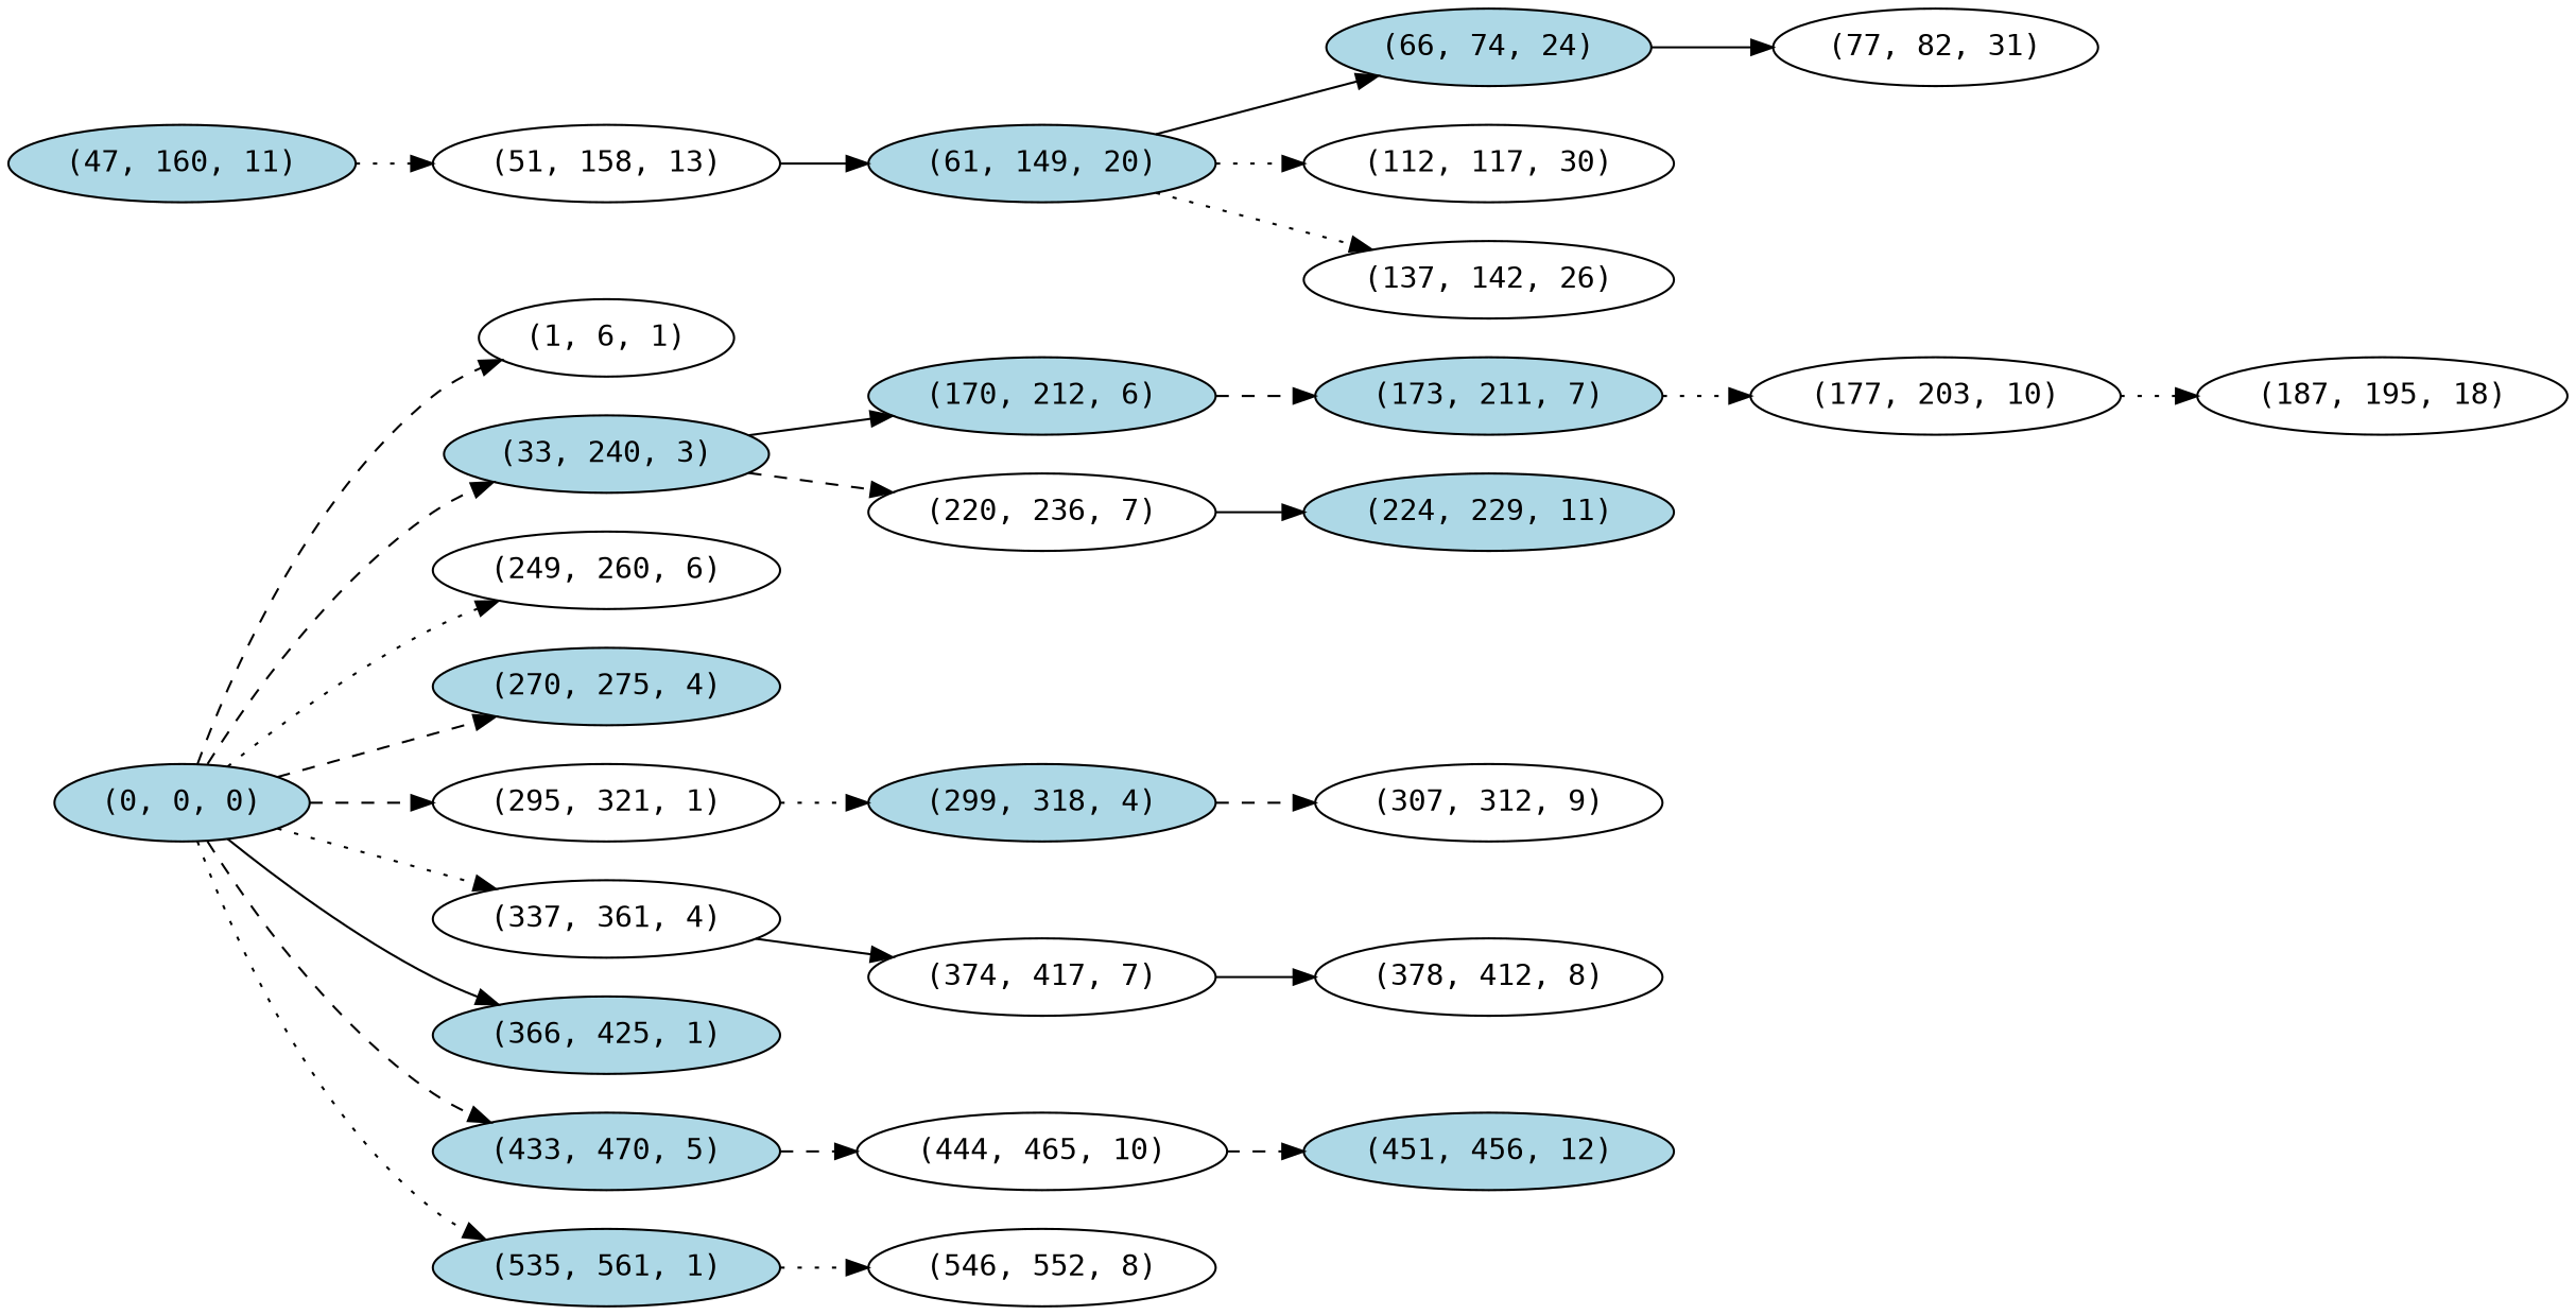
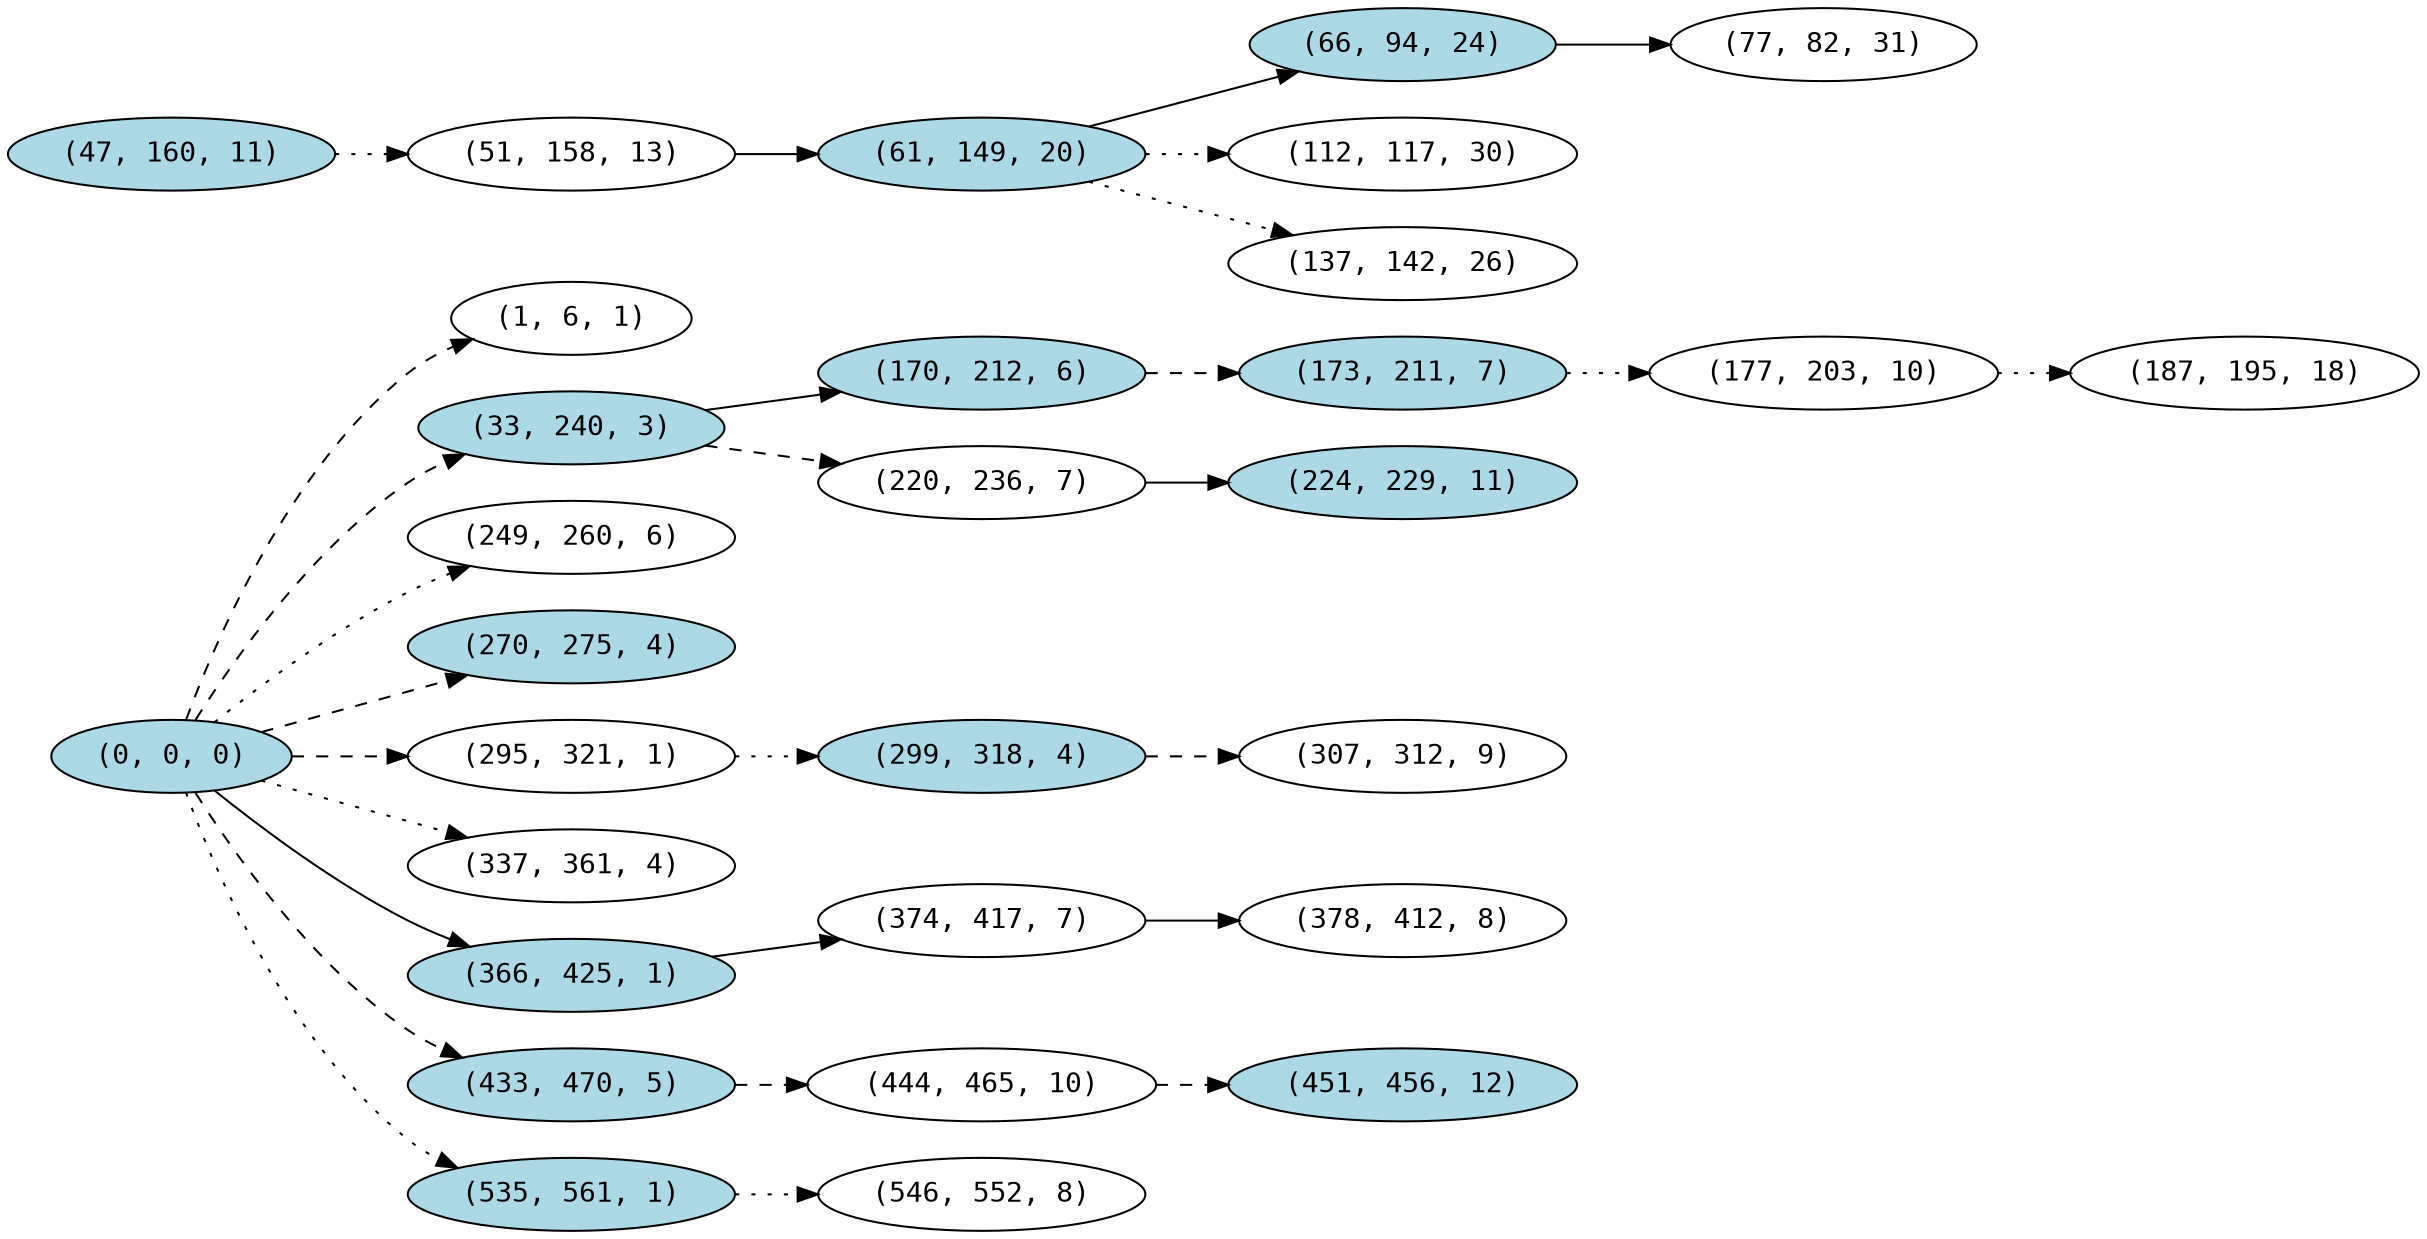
  digraph {
    fontname="DejaVu Sans Mono"
    rankdir=LR
    node [fillcolor=white fontname="DejaVu Sans Mono" style=filled]
    edge [fontname="DejaVu Sans Mono" style=dashed]
    "(0, 0, 0)" [fillcolor=lightblue]
    "(1, 6, 1)"
    "(33, 240, 3)" [fillcolor=lightblue]
    "(249, 260, 6)"
    "(270, 275, 4)" [fillcolor=lightblue]
    "(295, 321, 1)"
    "(337, 361, 4)"
    "(366, 425, 1)" [fillcolor=lightblue]
    "(433, 470, 5)" [fillcolor=lightblue]
    "(535, 561, 1)" [fillcolor=lightblue]
    "(170, 212, 6)" [fillcolor=lightblue]
    "(220, 236, 7)"
    "(299, 318, 4)" [fillcolor=lightblue]
    "(374, 417, 7)"
    "(444, 465, 10)"
    "(546, 552, 8)"
    "(47, 160, 11)" [fillcolor=lightblue]
    "(51, 158, 13)"
    "(173, 211, 7)" [fillcolor=lightblue]
    "(224, 229, 11)" [fillcolor=lightblue]
    "(61, 149, 20)" [fillcolor=lightblue]
-   "(66, 94, 24)" [fillcolor=lightblue label="(66, 74, 24)"]
+   "(66, 94, 24)" [fillcolor=lightblue]
    "(112, 117, 30)"
    "(137, 142, 26)"
    "(77, 82, 31)"
    "(177, 203, 10)"
    "(187, 195, 18)"
    "(307, 312, 9)"
    "(378, 412, 8)"
    "(451, 456, 12)" [fillcolor=lightblue]
    "(0, 0, 0)" -> "(1, 6, 1)"
    "(0, 0, 0)" -> "(33, 240, 3)"
    "(0, 0, 0)" -> "(249, 260, 6)" [style=dotted]
    "(0, 0, 0)" -> "(270, 275, 4)"
    "(0, 0, 0)" -> "(295, 321, 1)"
    "(0, 0, 0)" -> "(337, 361, 4)" [style=dotted]
    "(0, 0, 0)" -> "(366, 425, 1)" [style=solid]
    "(0, 0, 0)" -> "(433, 470, 5)"
    "(0, 0, 0)" -> "(535, 561, 1)" [style=dotted]
    "(33, 240, 3)" -> "(170, 212, 6)" [style=solid]
    "(33, 240, 3)" -> "(220, 236, 7)"
    "(295, 321, 1)" -> "(299, 318, 4)" [style=dotted]
-   "(337, 361, 4)" -> "(374, 417, 7)" [style=solid]
+   "(366, 425, 1)" -> "(374, 417, 7)" [style=solid]
    "(433, 470, 5)" -> "(444, 465, 10)"
    "(535, 561, 1)" -> "(546, 552, 8)" [style=dotted]
    "(170, 212, 6)" -> "(173, 211, 7)"
    "(220, 236, 7)" -> "(224, 229, 11)" [style=solid]
    "(299, 318, 4)" -> "(307, 312, 9)"
    "(374, 417, 7)" -> "(378, 412, 8)" [style=solid]
    "(444, 465, 10)" -> "(451, 456, 12)"
    "(47, 160, 11)" -> "(51, 158, 13)" [style=dotted]
    "(51, 158, 13)" -> "(61, 149, 20)" [style=solid]
    "(173, 211, 7)" -> "(177, 203, 10)" [style=dotted]
    "(61, 149, 20)" -> "(66, 94, 24)" [style=solid]
    "(61, 149, 20)" -> "(112, 117, 30)" [style=dotted]
    "(61, 149, 20)" -> "(137, 142, 26)" [style=dotted]
    "(66, 94, 24)" -> "(77, 82, 31)" [style=solid]
    "(177, 203, 10)" -> "(187, 195, 18)" [style=dotted]
  }
